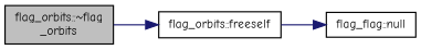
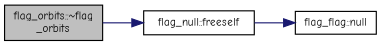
  digraph {
    fontname="Comic Neue"
    rankdir=LR
    node [color=black fillcolor=white fontname="Comic Neue" fontsize=10 shape=record style=filled]
    edge [color=midnightblue fontname="Comic Neue" fontsize=10 labelfontname=Helvetica labelfontsize=10 style=solid]
    n1 [fillcolor=grey75 fontcolor=black height=0.2 label="flag_orbits::~flag\l_orbits" width=0.4]
-   n2 [height=0.2 label="flag_orbits::freeself" width=0.4]
+   n2 [height=0.2 label="flag_null::freeself" width=0.4]
    n3 [height=0.2 label="flag_flag::null" width=0.4]
    n1 -> n2
    n2 -> n3
  }
